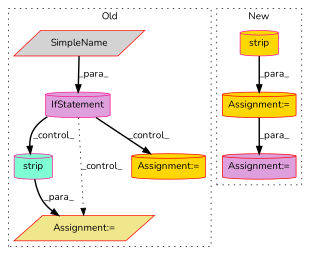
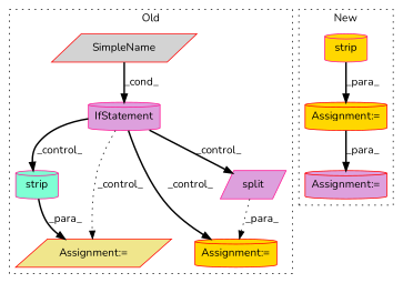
  digraph {
    fontname=Nunito
    node [a=7 color=red fillcolor=gold fontname=Nunito l=7 shape=cylinder style=filled]
    edge [fontname=Nunito style=bold]
    n1 [a=32 color=deeppink fillcolor=aquamarine label=strip s=892]
    n2 [fillcolor=khaki l=66 label="Assignment:=" s=854 shape=parallelogram]
    n3 [a=42 fillcolor=lightgrey label=SimpleName shape=parallelogram l=""]
    n4 [l=74 label="Assignment:=" s=573]
    n5 [a=25 color=deeppink fillcolor=plum l="4,3" label=IfStatement s="411,455"]
+   n6 [a=32 color=deeppink fillcolor=plum l="6,1" label=split s="627,637" shape=parallelogram]
    n7 [a=32 color=deeppink label=strip s=492]
    n8 [l=24 label="Assignment:=" s=616]
    n9 [fillcolor=plum l=12 label="Assignment:=" s=524]
    subgraph cluster_1 {
      label=Old
      style=dotted
      n1
      n2
      n3
      n4
      n5
+     n6
    }
    subgraph cluster_2 {
      label=New
      style=dotted
      n7
      n8
      n9
    }
    n1 -> n2 [label=_para_]
-   n3 -> n5 [label=_para_]
+   n3 -> n5 [label=_cond_]
    n5 -> n1 [label=_control_]
    n5 -> n2 [label=_control_ style=dotted]
    n5 -> n4 [label=_control_]
+   n5 -> n6 [label=_control_]
+   n6 -> n4 [label=_para_ style=dotted]
    n7 -> n8 [label=_para_]
    n8 -> n9 [label=_para_]
  }
